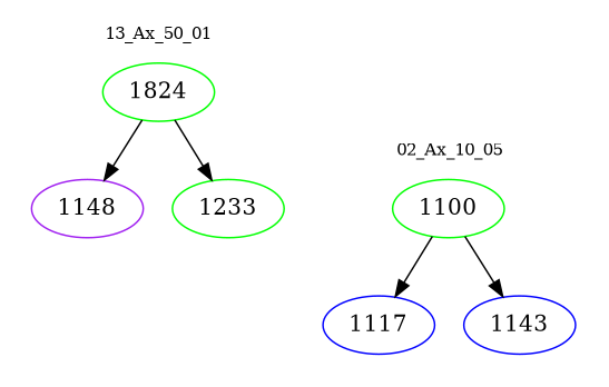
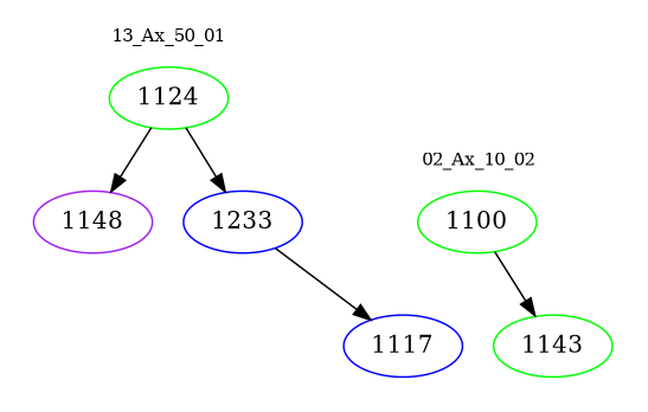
  digraph {
    node [color=blue]
    edge [color=black]
-   n1 [color=green label=1824]
+   n1 [color=green label=1124]
    n2 [color=purple label=1148]
-   n3 [color=green label=1233]
+   n3 [label=1233]
    n4 [color=green label=1100]
    n5 [label=1117]
-   n6 [label=1143]
+   n6 [color=green label=1143]
    subgraph cluster_1 {
      color=white
      fontsize=10
      label="13_Ax_50_01"
      n1
      n2
      n3
    }
    subgraph cluster_2 {
      color=white
      fontsize=10
-     label="02_Ax_10_05"
+     label="02_Ax_10_02"
      n4
      n5
      n6
    }
    n1 -> n2
    n1 -> n3
-   n4 -> n5
+   n3 -> n5
    n4 -> n6
  }
